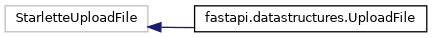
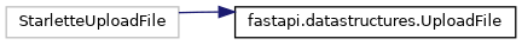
  digraph {
    rankdir=LR
    node [fillcolor=white fontname=Helvetica fontsize=10 shape=record style=filled]
    n1 [color=grey75 height=0.2 label=StarletteUploadFile width=0.4]
    n2 [color=black height=0.2 label="fastapi.datastructures.UploadFile" width=0.4]
-   n1 -> n2 [color=midnightblue dir=back fontname=Helvetica fontsize=10 labelfontname=Helvetica labelfontsize=10 style=solid]
+   n2 -> n1 [color=midnightblue dir=back fontname=Helvetica fontsize=10 labelfontname=Helvetica labelfontsize=10 style=solid]
  }
